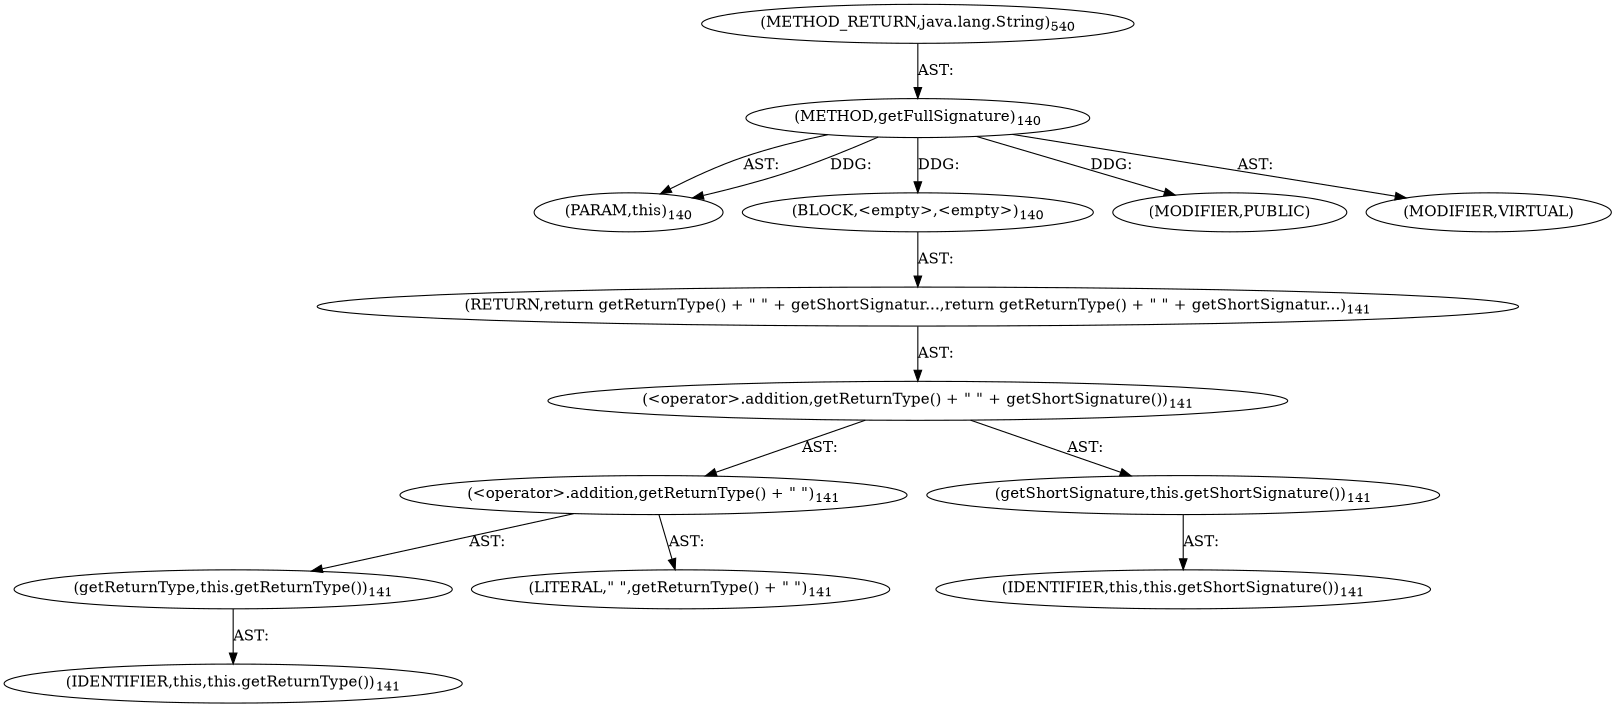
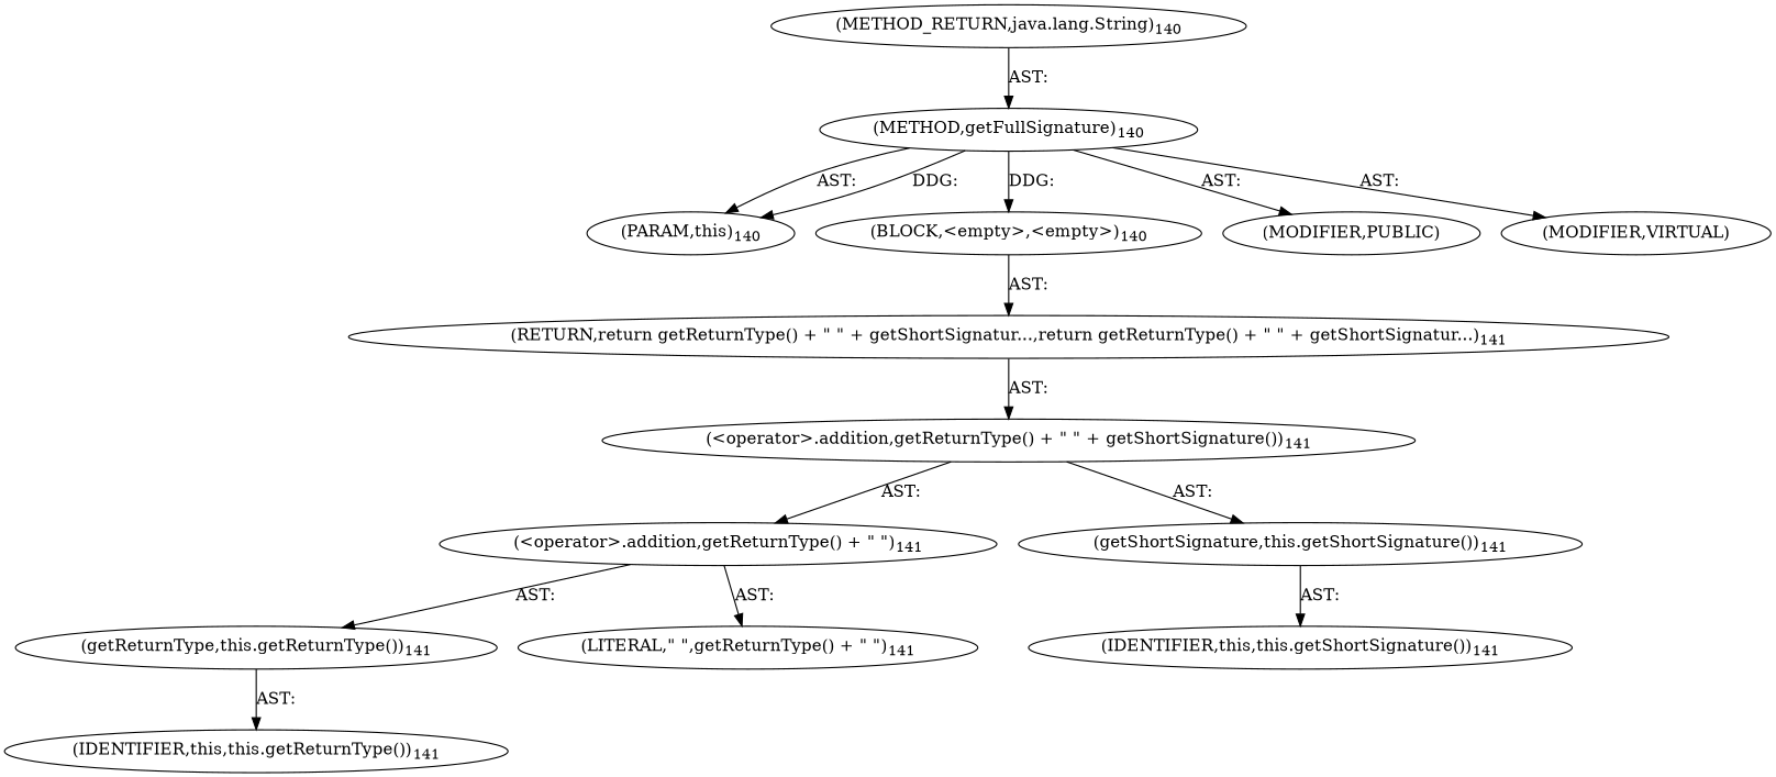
  digraph {
    n1 [label=<(METHOD,getFullSignature)<SUB>140</SUB>>]
    n2 [label=<(PARAM,this)<SUB>140</SUB>>]
    n3 [label=<(BLOCK,&lt;empty&gt;,&lt;empty&gt;)<SUB>140</SUB>>]
    n4 [label=<(MODIFIER,PUBLIC)>]
    n5 [label=<(MODIFIER,VIRTUAL)>]
    n6 [label=<(RETURN,return getReturnType() + &quot; &quot; + getShortSignatur...,return getReturnType() + &quot; &quot; + getShortSignatur...)<SUB>141</SUB>>]
-   n7 [label=<(METHOD_RETURN,java.lang.String)<SUB>540</SUB>>]
+   n7 [label=<(METHOD_RETURN,java.lang.String)<SUB>140</SUB>>]
    n8 [label=<(&lt;operator&gt;.addition,getReturnType() + &quot; &quot; + getShortSignature())<SUB>141</SUB>>]
    n9 [label=<(&lt;operator&gt;.addition,getReturnType() + &quot; &quot;)<SUB>141</SUB>>]
    n10 [label=<(getShortSignature,this.getShortSignature())<SUB>141</SUB>>]
    n11 [label=<(getReturnType,this.getReturnType())<SUB>141</SUB>>]
    n12 [label=<(LITERAL,&quot; &quot;,getReturnType() + &quot; &quot;)<SUB>141</SUB>>]
    n13 [label=<(IDENTIFIER,this,this.getShortSignature())<SUB>141</SUB>>]
    n14 [label=<(IDENTIFIER,this,this.getReturnType())<SUB>141</SUB>>]
    n1 -> n2 [label="AST: "]
    n1 -> n2 [label="DDG: "]
    n1 -> n3 [label="DDG: "]
-   n1 -> n4 [label="DDG: "]
+   n1 -> n4 [label="AST: "]
    n1 -> n5 [label="AST: "]
    n3 -> n6 [label="AST: "]
    n6 -> n8 [label="AST: "]
    n7 -> n1 [label="AST: "]
    n8 -> n9 [label="AST: "]
    n8 -> n10 [label="AST: "]
    n9 -> n11 [label="AST: "]
    n9 -> n12 [label="AST: "]
    n10 -> n13 [label="AST: "]
    n11 -> n14 [label="AST: "]
  }
